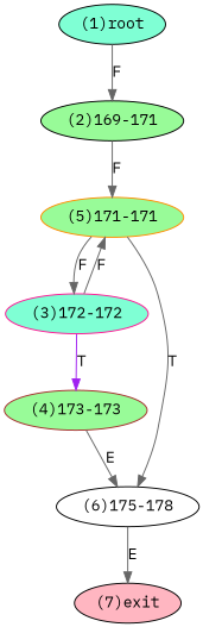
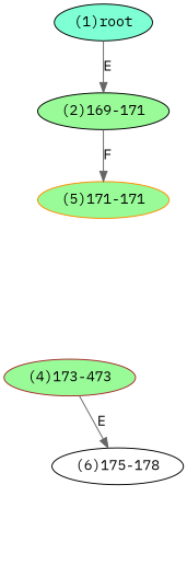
  digraph {
    fontname="IBM Plex Mono"
    node [color=black fillcolor=palegreen fontname="IBM Plex Mono" style=filled]
    edge [color=gray40 fontname="IBM Plex Mono"]
    n1 [fillcolor=aquamarine label="(1)root"]
    n2 [label="(2)169-171"]
    n3 [color=darkorange label="(5)171-171"]
-   n4 [color=deeppink fillcolor=aquamarine label="(3)172-172"]
    n5 [fillcolor=white label="(6)175-178"]
-   n6 [color=brown label="(4)173-173"]
-   n7 [fillcolor=lightpink label="(7)exit"]
-   n1 -> n2 [label=F]
+   n6 [color=brown label="(4)173-473"]
+   n1 -> n2 [label=E]
    n2 -> n3 [label=F]
-   n3 -> n4 [label=F]
-   n3 -> n5 [label=T]
-   n4 -> n3 [label=F]
-   n4 -> n6 [color=purple label=T]
-   n5 -> n7 [label=E]
    n6 -> n5 [label=E]
  }
